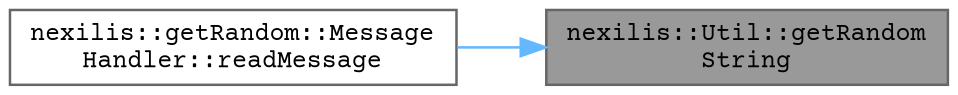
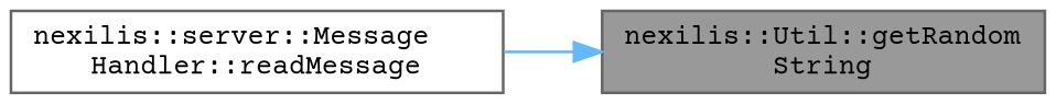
  digraph {
    rankdir=RL
    fontname="Courier Prime"
    node [fontname="Courier Prime" fontsize=10 shape=box style=filled]
    n1 [color=gray40 fillcolor=grey60 fontcolor=black height=0.2 label="nexilis::Util::getRandom\lString" width=0.4]
-   n2 [color=grey40 fillcolor=white height=0.2 label="nexilis::getRandom::Message\lHandler::readMessage" width=0.4]
+   n2 [color=grey40 fillcolor=white height=0.2 label="nexilis::server::Message\lHandler::readMessage" width=0.4]
    n1 -> n2 [color=steelblue1 dir=back fontname="Courier Prime" fontsize=10 labelfontname=Helvetica labelfontsize=10 style=solid]
  }
